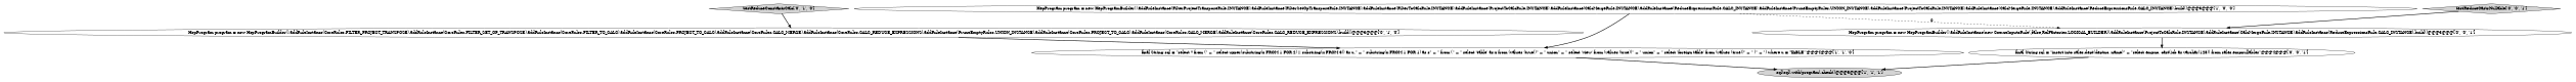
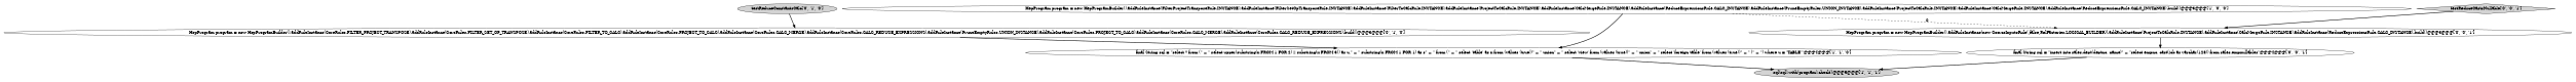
  digraph {
    node [fillcolor=white shape=ellipse style=filled]
    edge [style=bold]
-   n1 [fillcolor=lightgray label="testReduceConstantsCalc['0', '1', '0']" shape=diamond]
+   n1 [fillcolor=lightgray label="testReduceConstantsCalc['0', '1', '0']"]
    n2 [label="HepProgram program = new HepProgramBuilder().addRuleInstance(CoreRules.FILTER_PROJECT_TRANSPOSE).addRuleInstance(CoreRules.FILTER_SET_OP_TRANSPOSE).addRuleInstance(CoreRules.FILTER_TO_CALC).addRuleInstance(CoreRules.PROJECT_TO_CALC).addRuleInstance(CoreRules.CALC_MERGE).addRuleInstance(CoreRules.CALC_REDUCE_EXPRESSIONS).addRuleInstance(PruneEmptyRules.UNION_INSTANCE).addRuleInstance(CoreRules.PROJECT_TO_CALC).addRuleInstance(CoreRules.CALC_MERGE).addRuleInstance(CoreRules.CALC_REDUCE_EXPRESSIONS).build()@@@3@@@['0', '1', '0']"]
    n3 [label="final String sql = \"select * from (\" + \" select upper(substring(x FROM 1 FOR 2) || substring(x FROM 3)) as u,\" + \" substring(x FROM 1 FOR 1) as s\" + \" from (\" + \" select 'table' as x from (values (true))\" + \" union\" + \" select 'view' from (values (true))\" + \" union\" + \" select 'foreign table' from (values (true))\" + \" )\" + \") where u = 'TABLE'\"@@@4@@@['1', '1', '0']"]
    n4 [label="final String sql = \"insert into sales.dept(deptno, name)\" + \"select empno, cast(job as varchar(128)) from sales.empnullables\"@@@4@@@['0', '0', '1']"]
    n5 [fillcolor=lightgray label="sql(sql).with(program).check()@@@5@@@['1', '1', '1']"]
    n6 [label="HepProgram program = new HepProgramBuilder().addRuleInstance(new CoerceInputsRule(,false,RelFactories.LOGICAL_BUILDER)).addRuleInstance(ProjectToCalcRule.INSTANCE).addRuleInstance(CalcMergeRule.INSTANCE).addRuleInstance(ReduceExpressionsRule.CALC_INSTANCE).build()@@@3@@@['0', '0', '1']"]
    n7 [label="HepProgram program = new HepProgramBuilder().addRuleInstance(FilterProjectTransposeRule.INSTANCE).addRuleInstance(FilterSetOpTransposeRule.INSTANCE).addRuleInstance(FilterToCalcRule.INSTANCE).addRuleInstance(ProjectToCalcRule.INSTANCE).addRuleInstance(CalcMergeRule.INSTANCE).addRuleInstance(ReduceExpressionsRule.CALC_INSTANCE).addRuleInstance(PruneEmptyRules.UNION_INSTANCE).addRuleInstance(ProjectToCalcRule.INSTANCE).addRuleInstance(CalcMergeRule.INSTANCE).addRuleInstance(ReduceExpressionsRule.CALC_INSTANCE).build()@@@3@@@['1', '0', '0']"]
    n8 [fillcolor=lightgray label="testReduceCastsNullable['0', '0', '1']" shape=diamond]
    n1 -> n2
    n2 -> n3
    n3 -> n5
    n4 -> n5
    n6 -> n4
    n7 -> n3
    n7 -> n6 [label=0 style=dashed]
    n8 -> n6
  }
